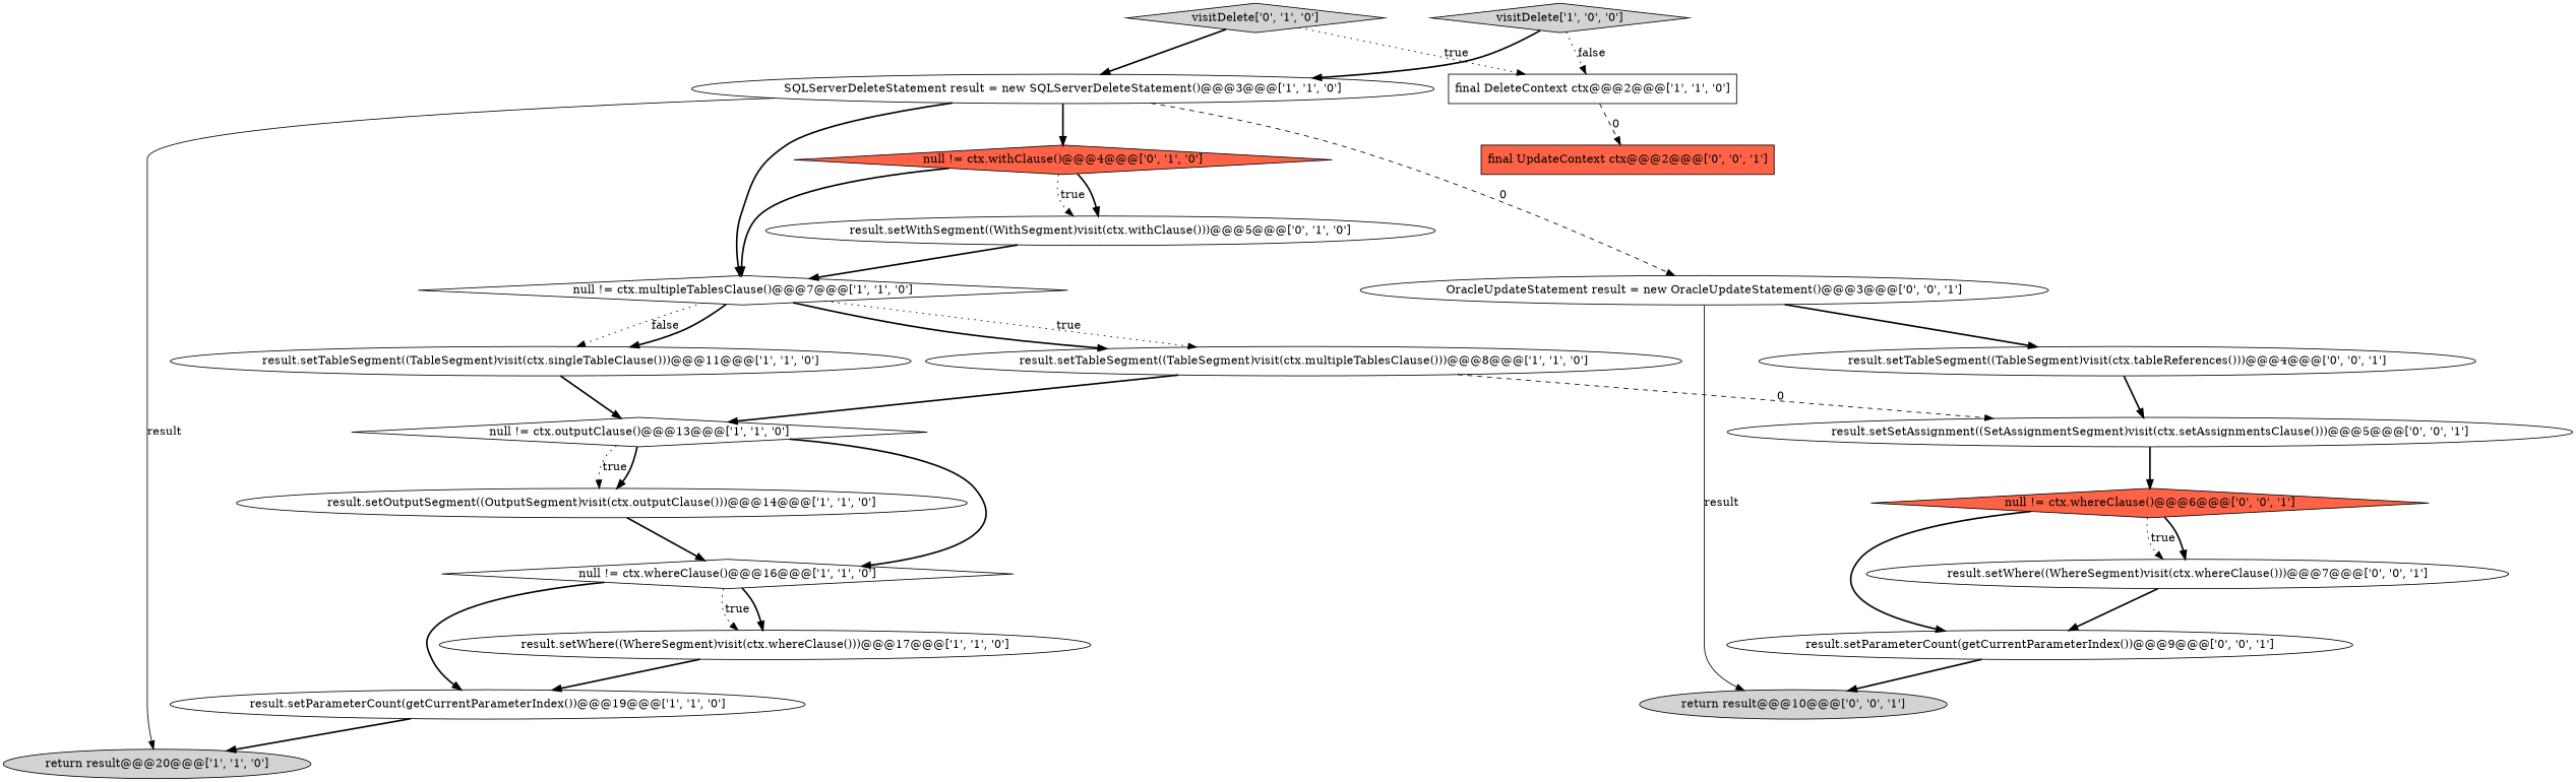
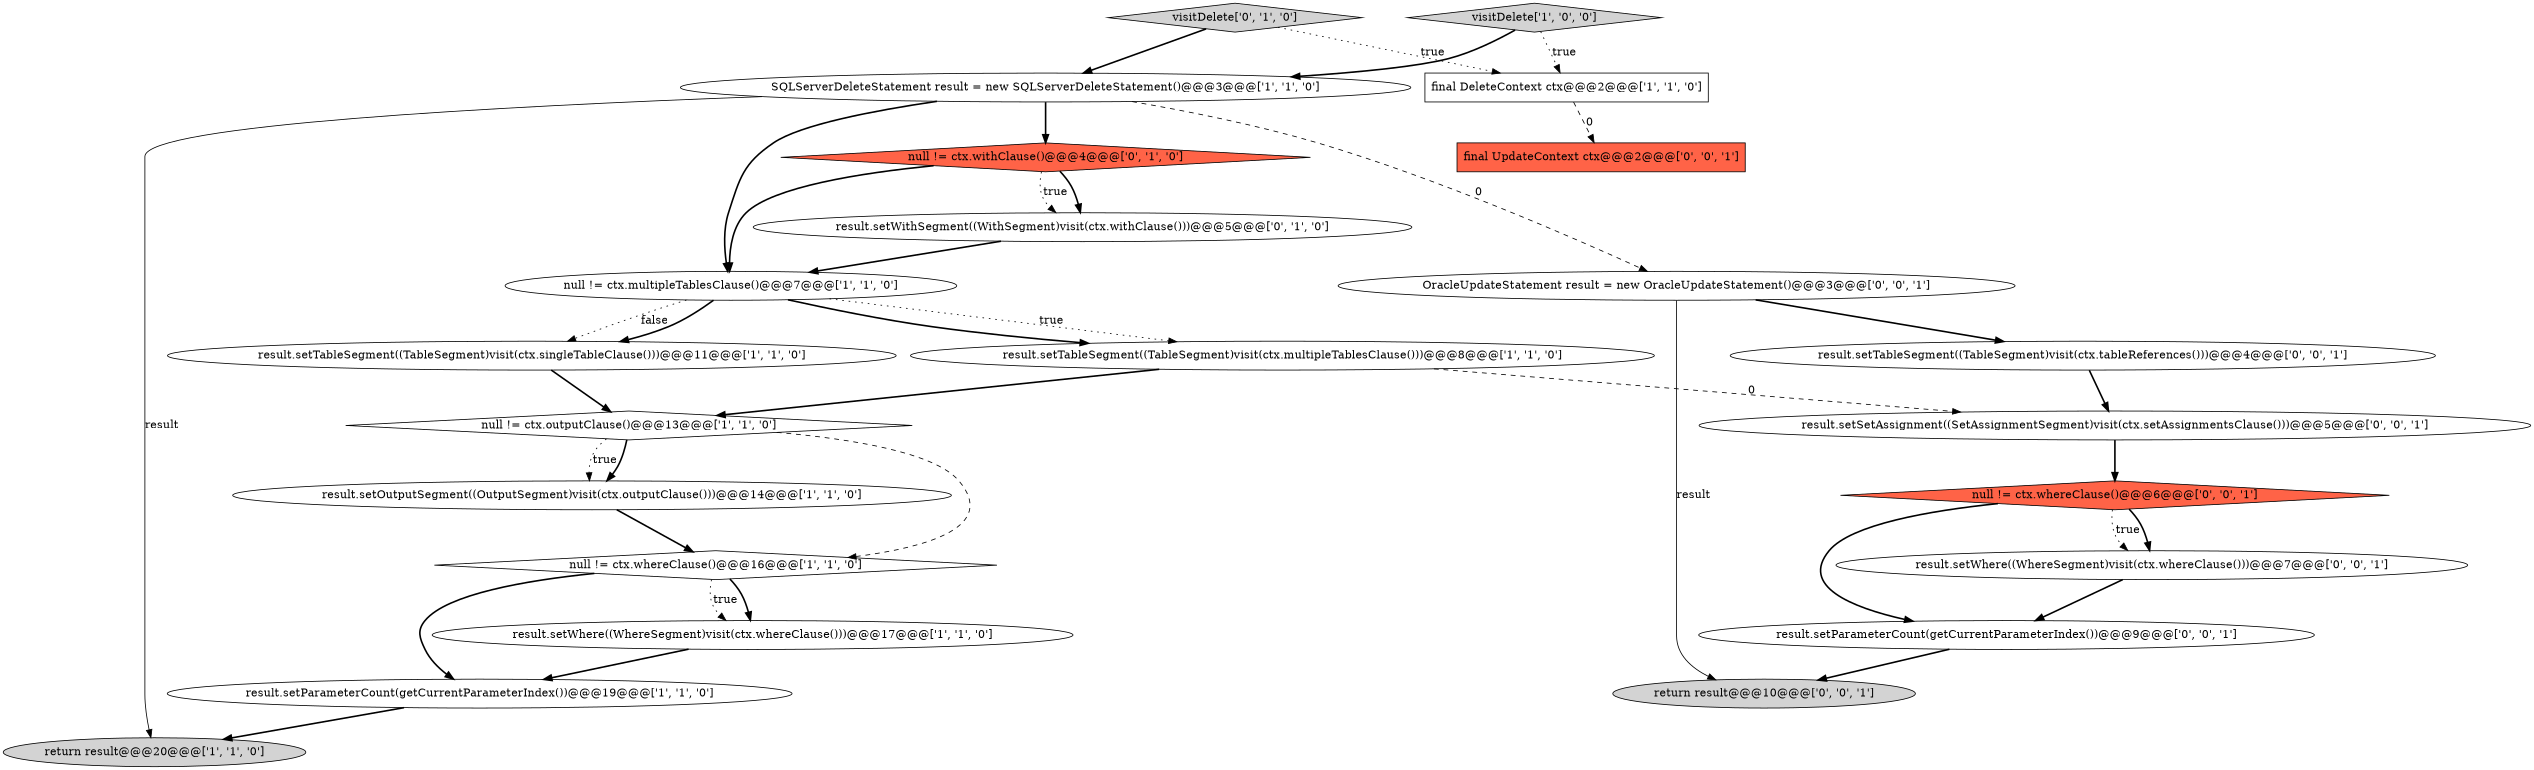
  digraph {
    node [fillcolor=white shape=ellipse style=filled]
    edge [style=bold]
    n1 [label="result.setParameterCount(getCurrentParameterIndex())@@@9@@@['0', '0', '1']"]
    n2 [fillcolor=lightgray label="return result@@@10@@@['0', '0', '1']"]
    n3 [label="result.setWithSegment((WithSegment)visit(ctx.withClause()))@@@5@@@['0', '1', '0']"]
-   n4 [label="null != ctx.multipleTablesClause()@@@7@@@['1', '1', '0']" shape=diamond]
+   n4 [label="null != ctx.multipleTablesClause()@@@7@@@['1', '1', '0']"]
    n5 [label="result.setTableSegment((TableSegment)visit(ctx.multipleTablesClause()))@@@8@@@['1', '1', '0']"]
    n6 [label="result.setTableSegment((TableSegment)visit(ctx.singleTableClause()))@@@11@@@['1', '1', '0']"]
    n7 [fillcolor=lightgray label="visitDelete['0', '1', '0']" shape=diamond]
    n8 [label="SQLServerDeleteStatement result = new SQLServerDeleteStatement()@@@3@@@['1', '1', '0']"]
    n9 [label="final DeleteContext ctx@@@2@@@['1', '1', '0']" shape=box]
    n10 [label="OracleUpdateStatement result = new OracleUpdateStatement()@@@3@@@['0', '0', '1']"]
    n11 [fillcolor=tomato label="null != ctx.withClause()@@@4@@@['0', '1', '0']" shape=diamond]
    n12 [fillcolor=lightgray label="return result@@@20@@@['1', '1', '0']"]
    n13 [fillcolor=tomato label="final UpdateContext ctx@@@2@@@['0', '0', '1']" shape=box]
    n14 [label="result.setTableSegment((TableSegment)visit(ctx.tableReferences()))@@@4@@@['0', '0', '1']"]
    n15 [label="result.setWhere((WhereSegment)visit(ctx.whereClause()))@@@7@@@['0', '0', '1']"]
    n16 [label="null != ctx.outputClause()@@@13@@@['1', '1', '0']" shape=diamond]
    n17 [label="result.setSetAssignment((SetAssignmentSegment)visit(ctx.setAssignmentsClause()))@@@5@@@['0', '0', '1']"]
    n18 [label="result.setWhere((WhereSegment)visit(ctx.whereClause()))@@@17@@@['1', '1', '0']"]
    n19 [label="result.setParameterCount(getCurrentParameterIndex())@@@19@@@['1', '1', '0']"]
    n20 [label="null != ctx.whereClause()@@@16@@@['1', '1', '0']" shape=diamond]
    n21 [label="result.setOutputSegment((OutputSegment)visit(ctx.outputClause()))@@@14@@@['1', '1', '0']"]
    n22 [fillcolor=tomato label="null != ctx.whereClause()@@@6@@@['0', '0', '1']" shape=diamond]
    n23 [fillcolor=lightgray label="visitDelete['1', '0', '0']" shape=diamond]
    n1 -> n2
    n3 -> n4
    n4 -> n5
    n4 -> n5 [label=true style=dotted]
    n4 -> n6 [label=false style=dotted]
    n4 -> n6
    n5 -> n16
    n5 -> n17 [label=0 style=dashed]
    n6 -> n16
    n7 -> n8
    n7 -> n9 [label=true style=dotted]
    n8 -> n4
    n8 -> n10 [label=0 style=dashed]
    n8 -> n11
    n8 -> n12 [label=result style=solid]
    n9 -> n13 [label=0 style=dashed]
    n10 -> n2 [label=result style=solid]
    n10 -> n14
    n11 -> n3
    n11 -> n3 [label=true style=dotted]
    n11 -> n4
    n14 -> n17
    n15 -> n1
-   n16 -> n20
+   n16 -> n20 [style=dashed]
    n16 -> n21 [label=true style=dotted]
    n16 -> n21
    n17 -> n22
    n18 -> n19
    n19 -> n12
    n20 -> n18
    n20 -> n18 [label=true style=dotted]
    n20 -> n19
    n21 -> n20
    n22 -> n1
    n22 -> n15 [label=true style=dotted]
    n22 -> n15
    n23 -> n8
-   n23 -> n9 [label=false style=dotted]
+   n23 -> n9 [label=true style=dotted]
  }
